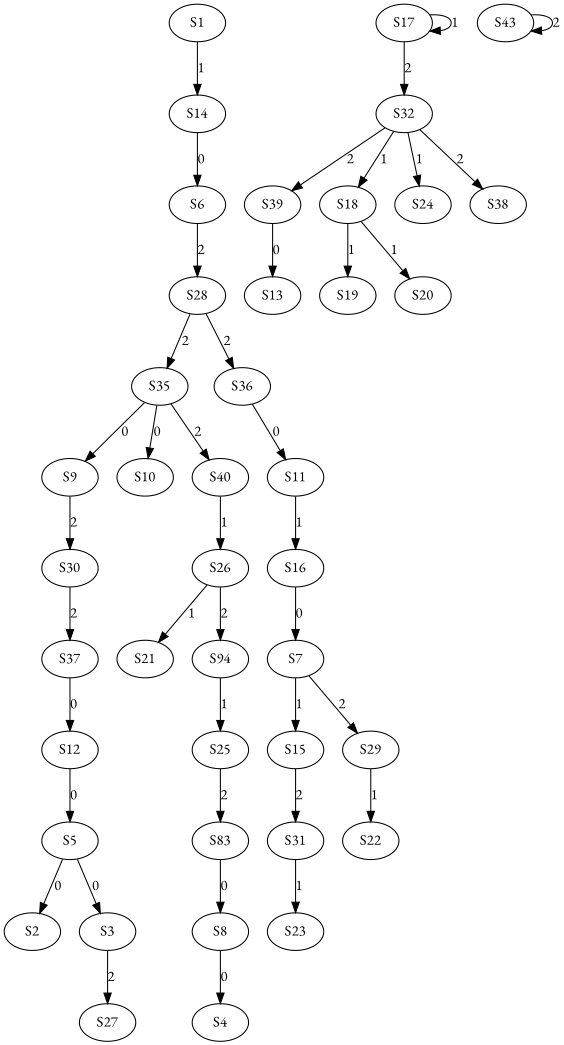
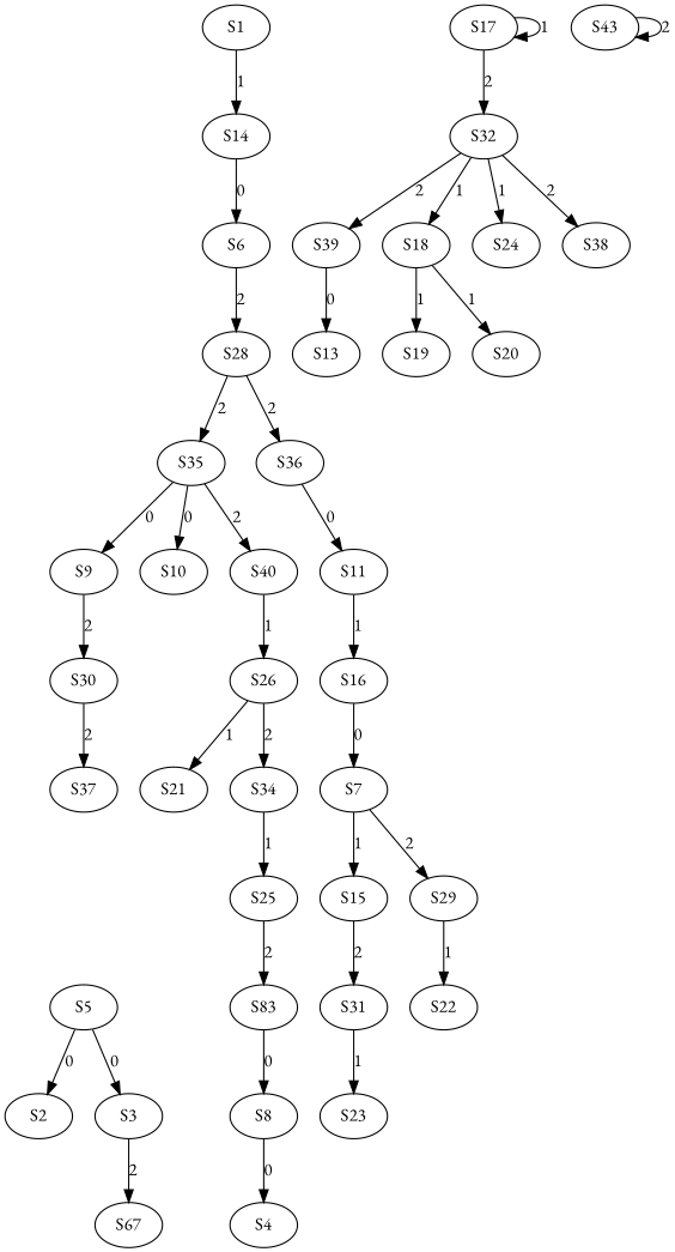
  strict digraph {
    fontname="EB Garamond"
    node [fontname="EB Garamond"]
    edge [fontname="EB Garamond"]
    S5
    S2
    S3
-   S27
+   S27 [label=S67]
    S8
    S4
-   S12
    S14
    S6
    S28
    S35
    S36
    S16
    S7
    S15
    S29
    S31
    S22
    n19 [label=S83]
    S9
    S10
    S40
    S30
    S26
    S37
    S11
    S39
    S13
    S1
    S23
    S17
    S32
    S18
    S19
    S20
    S24
    S38
    S21
-   S34 [label=S94]
+   S34
    S25
    n41 [label=S43]
    S5 -> S2 [label=0]
    S5 -> S3 [label=0]
    S3 -> S27 [label=2]
    S8 -> S4 [label=0]
-   S12 -> S5 [label=0]
    S14 -> S6 [label=0]
    S6 -> S28 [label=2]
    S28 -> S35 [label=2]
    S28 -> S36 [label=2]
    S35 -> S9 [label=0]
    S35 -> S10 [label=0]
    S35 -> S40 [label=2]
    S36 -> S11 [label=0]
    S16 -> S7 [label=0]
    S7 -> S15 [label=1]
    S7 -> S29 [label=2]
    S15 -> S31 [label=2]
    S29 -> S22 [label=1]
    S31 -> S23 [label=1]
    n19 -> S8 [label=0]
    S9 -> S30 [label=2]
    S40 -> S26 [label=1]
    S30 -> S37 [label=2]
    S26 -> S21 [label=1]
    S26 -> S34 [label=2]
-   S37 -> S12 [label=0]
    S11 -> S16 [label=1]
    S39 -> S13 [label=0]
    S1 -> S14 [label=1]
    S17 -> S17 [label=1]
    S17 -> S32 [label=2]
    S32 -> S39 [label=2]
    S32 -> S18 [label=1]
    S32 -> S24 [label=1]
    S32 -> S38 [label=2]
    S18 -> S19 [label=1]
    S18 -> S20 [label=1]
    S34 -> S25 [label=1]
    S25 -> n19 [label=2]
    n41 -> n41 [label=2]
  }
